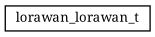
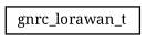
  digraph {
    rankdir=LR
    fontname="Noto Serif"
-   n1 [color=black fillcolor=white fontname="Noto Serif" fontsize=10 height=0.2 label=lorawan_lorawan_t shape=record style=filled width=0.4]
+   n1 [color=black fillcolor=white fontname="Noto Serif" fontsize=10 height=0.2 label=gnrc_lorawan_t shape=record style=filled width=0.4]
  }
